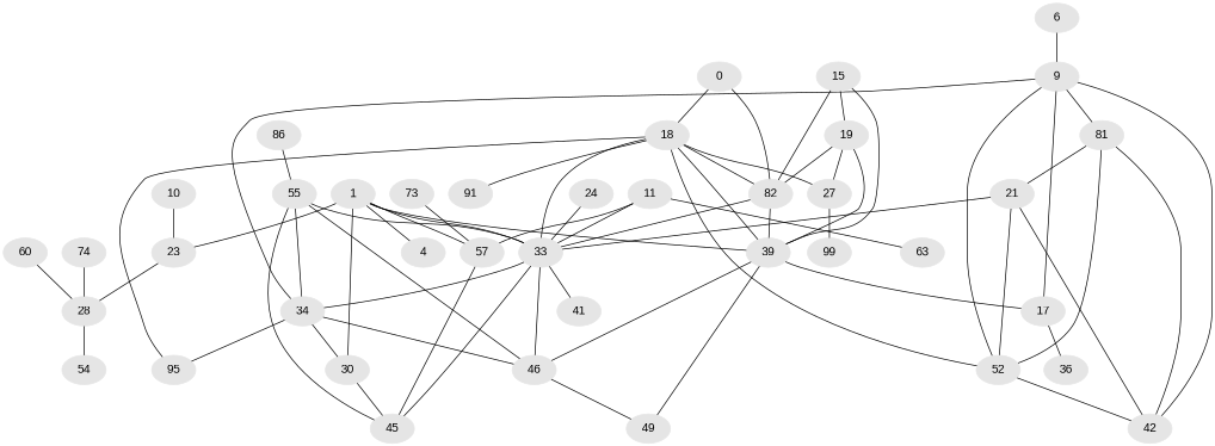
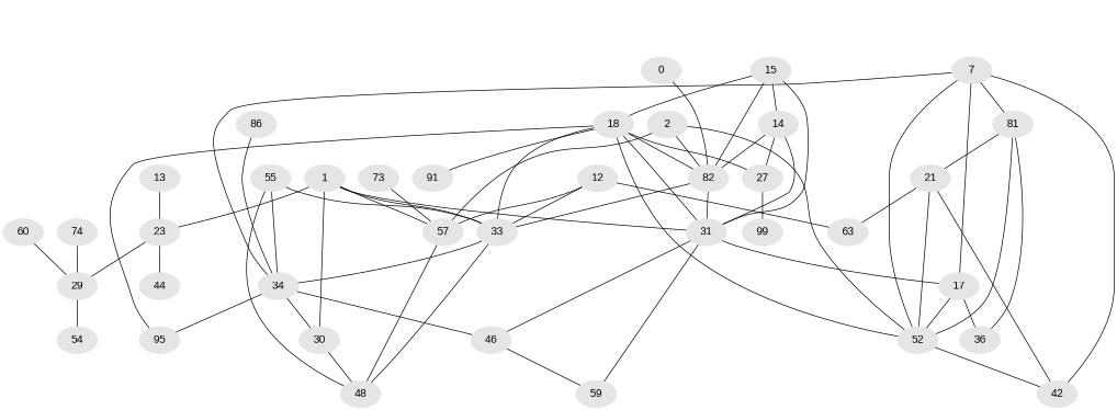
  graph {
    fontname="Liberation Sans"
    node [color=gray90 fontname="Liberation Sans" style=filled]
    edge [fontname="Liberation Sans" weight=1.0]
    1
-   4
    23
    30
-   31 [label=39]
+   31
    33
    n7 [label=57]
-   28
-   24
+   28 [label=29]
+   44
    n11 [label=54]
-   48 [label=45]
+   48
    17
    46
-   49
+   49 [label=59]
    34
-   41
+   2
    n19 [label=82]
    n20 [label=52]
-   12 [label=11]
+   12
    n22 [label=63]
    42
-   19
+   19 [label=14]
    27
-   6
-   9
+   9 [label=7]
    n28 [label=81]
    n29 [label=0]
    21
    n31 [label=95]
-   10
+   10 [label=13]
    n33 [label=74]
    15
    18
    n36 [label=91]
    n37 [label=86]
    n38 [label=55]
    36
    n40 [label=99]
    n41 [label=60]
    n42 [label=73]
-   1 -- 4
    1 -- 23 [weight=3.0]
    1 -- 30
    1 -- 31
    1 -- 33
    1 -- n7
    23 -- 28
+   23 -- 44
    30 -- 48
    31 -- 17
    31 -- 46
    31 -- 49
    33 -- 48
-   33 -- 46
    33 -- 34
-   33 -- 41
    n7 -- 48
    28 -- n11
-   24 -- 33
+   17 -- n20
    17 -- 36
    46 -- 49
    34 -- 30
    34 -- 46
    34 -- n31
+   2 -- n7 [weight=2.0]
+   2 -- n19
+   2 -- n20
    n19 -- 31
    n19 -- 33
    n20 -- 42
    12 -- 33
    12 -- n7
    12 -- n22
    19 -- 31
    19 -- n19
    19 -- 27
    27 -- n40
-   6 -- 9
    9 -- 17
    9 -- 34
    9 -- n20
    9 -- 42
    9 -- n28
    n28 -- n20
-   n28 -- 42
+   n28 -- 36
    n28 -- 21
    n29 -- n19
-   21 -- 33
+   21 -- n22
    21 -- n20
    21 -- 42
    10 -- 23
    n33 -- 28
    15 -- 31
    15 -- n19
    15 -- 19
-   n29 -- 18
+   15 -- 18
    18 -- 31
    18 -- 33
    18 -- n19
    18 -- n20
    18 -- 27
    18 -- n31
    18 -- n36
-   n37 -- n38
+   n37 -- 34
    n38 -- 33
    n38 -- 48
-   n38 -- 46
    n38 -- 34
    n41 -- 28
    n42 -- n7
  }
